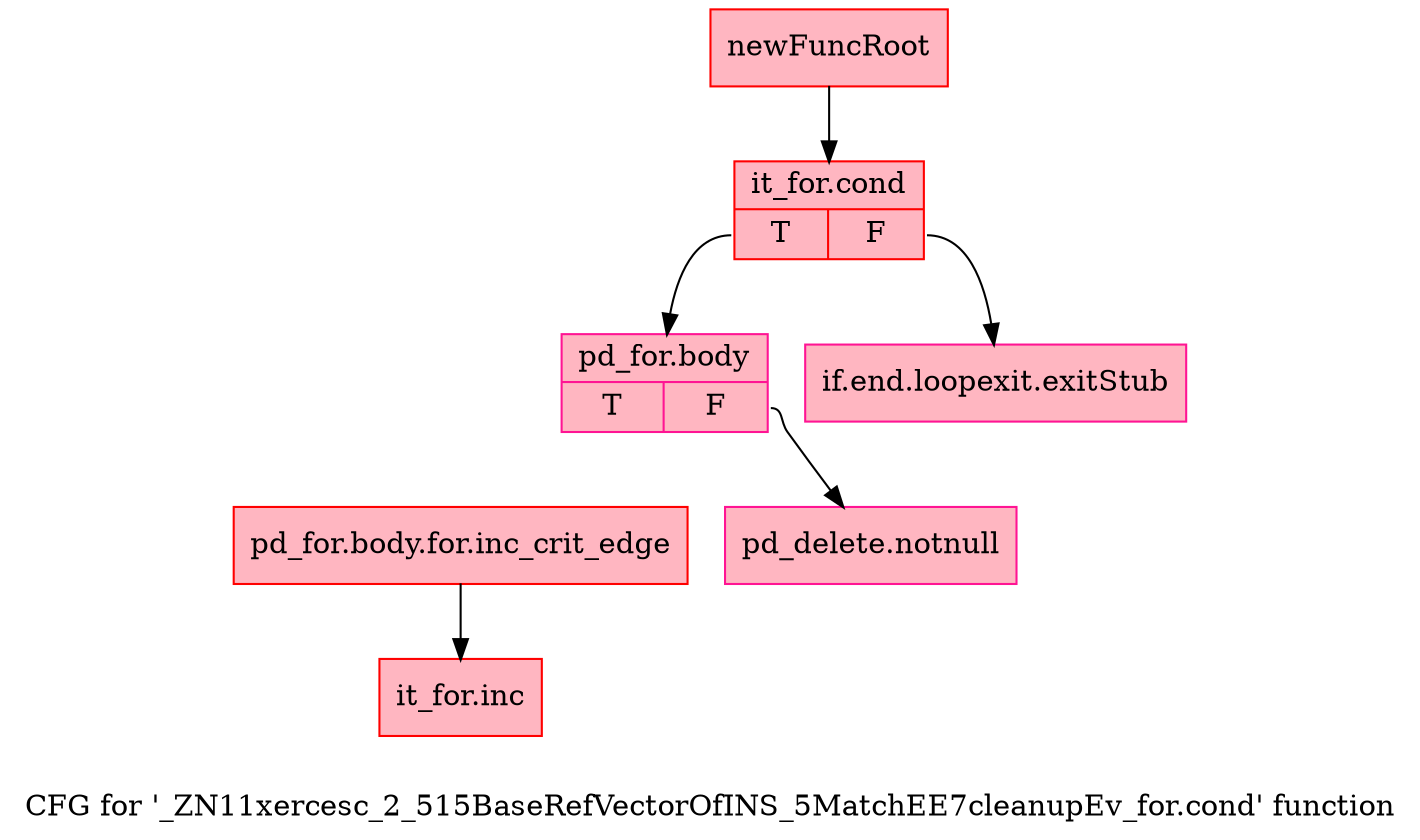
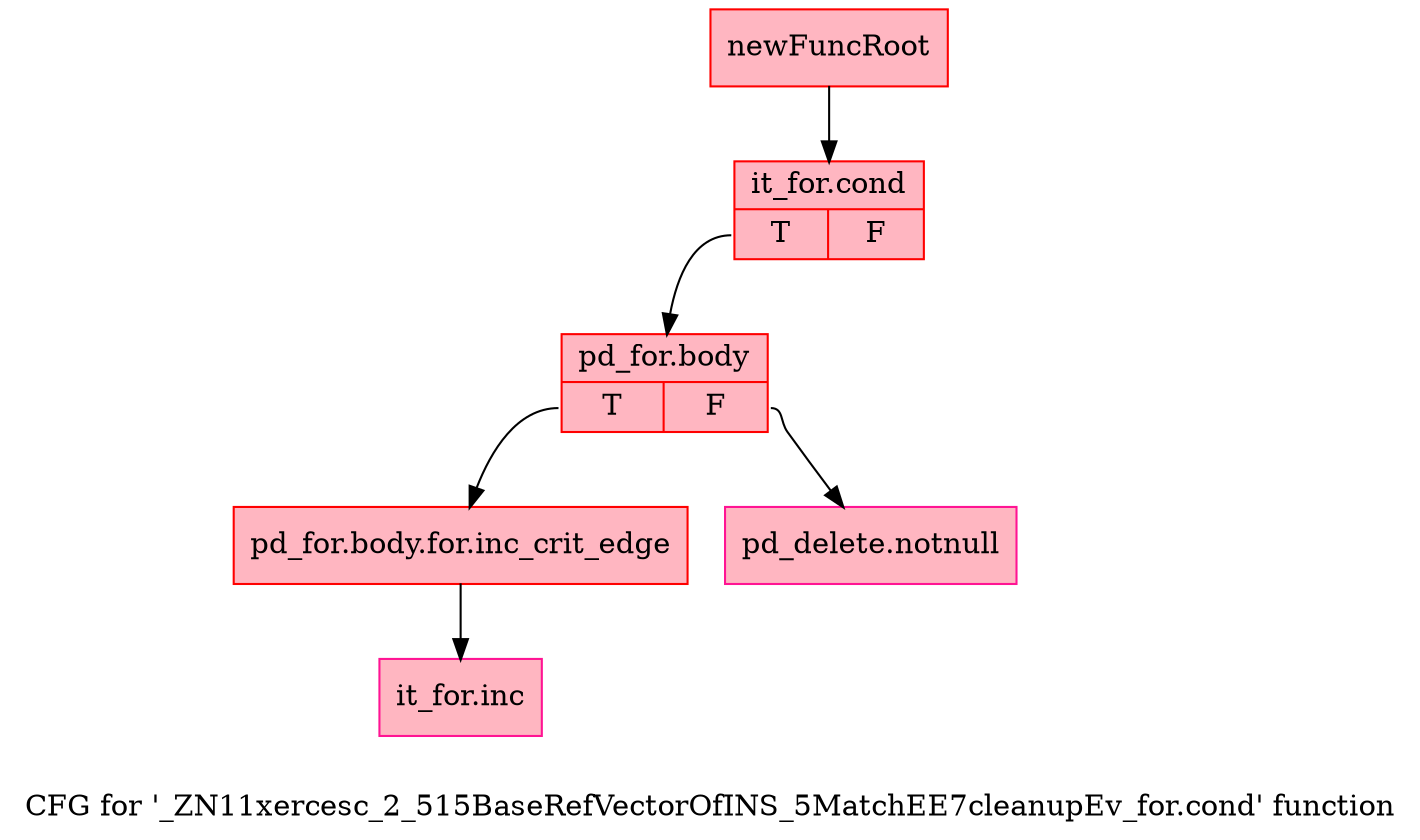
  digraph {
    label="CFG for '_ZN11xercesc_2_515BaseRefVectorOfINS_5MatchEE7cleanupEv_for.cond' function"
    node [color=red fillcolor=lightpink shape=record style=filled]
    n1 [label="{newFuncRoot}"]
    n2 [label="{it_for.cond|{<s0>T|<s1>F}}"]
-   n3 [color=deeppink label="{if.end.loopexit.exitStub}"]
-   n4 [color=deeppink label="{pd_for.body|{<s0>T|<s1>F}}"]
+   n4 [label="{pd_for.body|{<s0>T|<s1>F}}"]
    n5 [label="{pd_for.body.for.inc_crit_edge}"]
    n6 [color=deeppink label="{pd_delete.notnull}"]
-   n7 [label="{it_for.inc}"]
+   n7 [color=deeppink label="{it_for.inc}"]
    n1 -> n2
-   n2 -> n3 [tailport=s1]
    n2 -> n4 [tailport=s0]
+   n4 -> n5 [tailport=s0]
    n4 -> n6 [tailport=s1]
    n5 -> n7
  }
